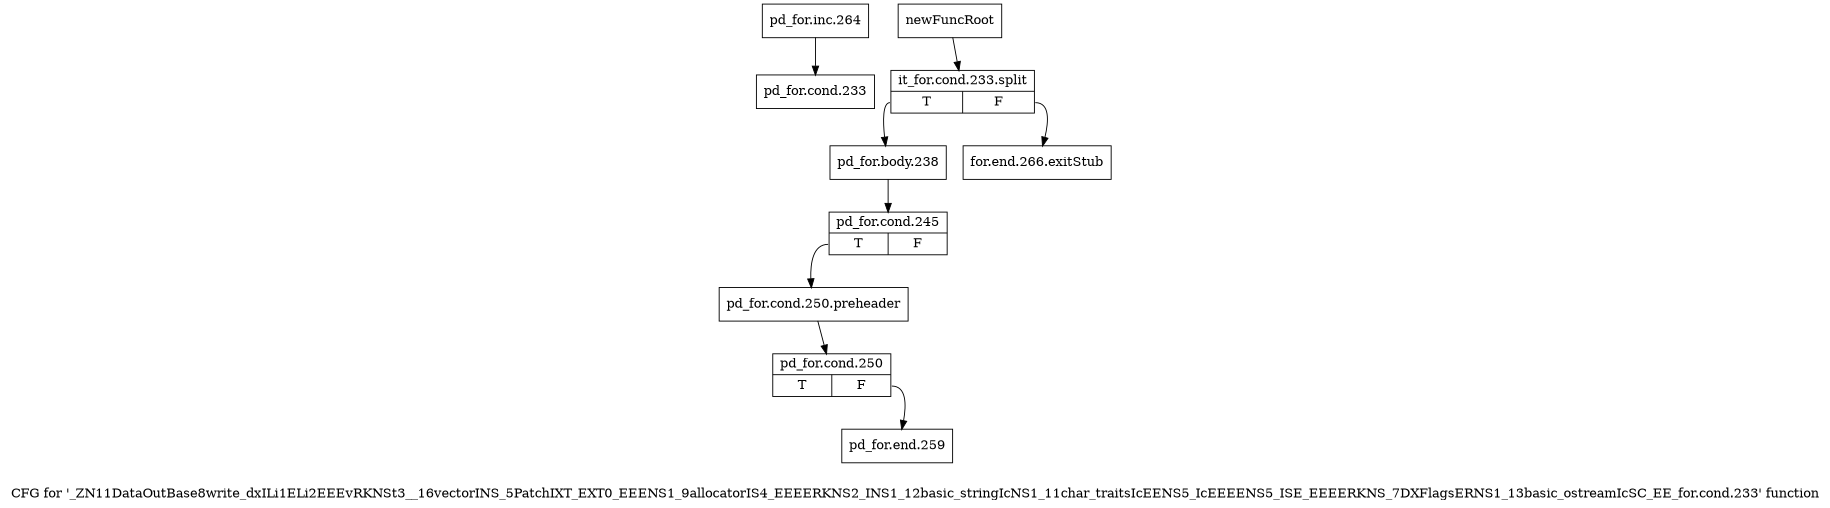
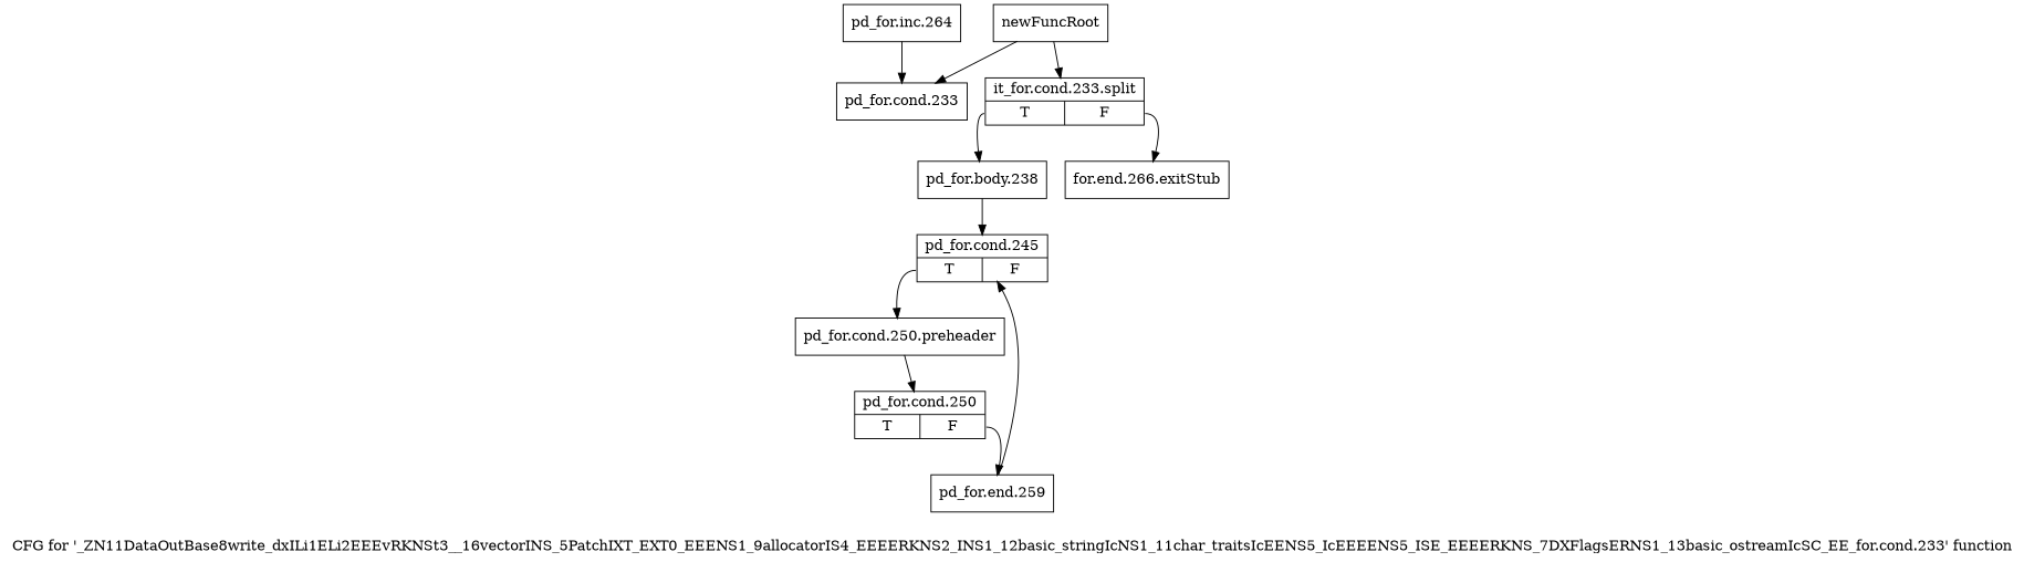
  digraph {
    label="CFG for '_ZN11DataOutBase8write_dxILi1ELi2EEEvRKNSt3__16vectorINS_5PatchIXT_EXT0_EEENS1_9allocatorIS4_EEEERKNS2_INS1_12basic_stringIcNS1_11char_traitsIcEENS5_IcEEEENS5_ISE_EEEERKNS_7DXFlagsERNS1_13basic_ostreamIcSC_EE_for.cond.233' function"
    node [shape=record]
    n1 [label="{newFuncRoot}"]
    n2 [label="{pd_for.cond.233}"]
    n3 [label="{it_for.cond.233.split|{<s0>T|<s1>F}}"]
    n4 [label="{for.end.266.exitStub}"]
    n5 [label="{pd_for.body.238}"]
    n6 [label="{pd_for.cond.245|{<s0>T|<s1>F}}"]
    n7 [label="{pd_for.cond.250.preheader}"]
    n8 [label="{pd_for.cond.250|{<s0>T|<s1>F}}"]
    n9 [label="{pd_for.inc.264}"]
    n10 [label="{pd_for.end.259}"]
+   n1 -> n2
    n1 -> n3
    n3 -> n4 [tailport=s1]
    n3 -> n5 [tailport=s0]
    n5 -> n6
    n6 -> n7 [tailport=s0]
    n7 -> n8
    n8 -> n10 [tailport=s1]
    n9 -> n2
+   n10 -> n6
  }
